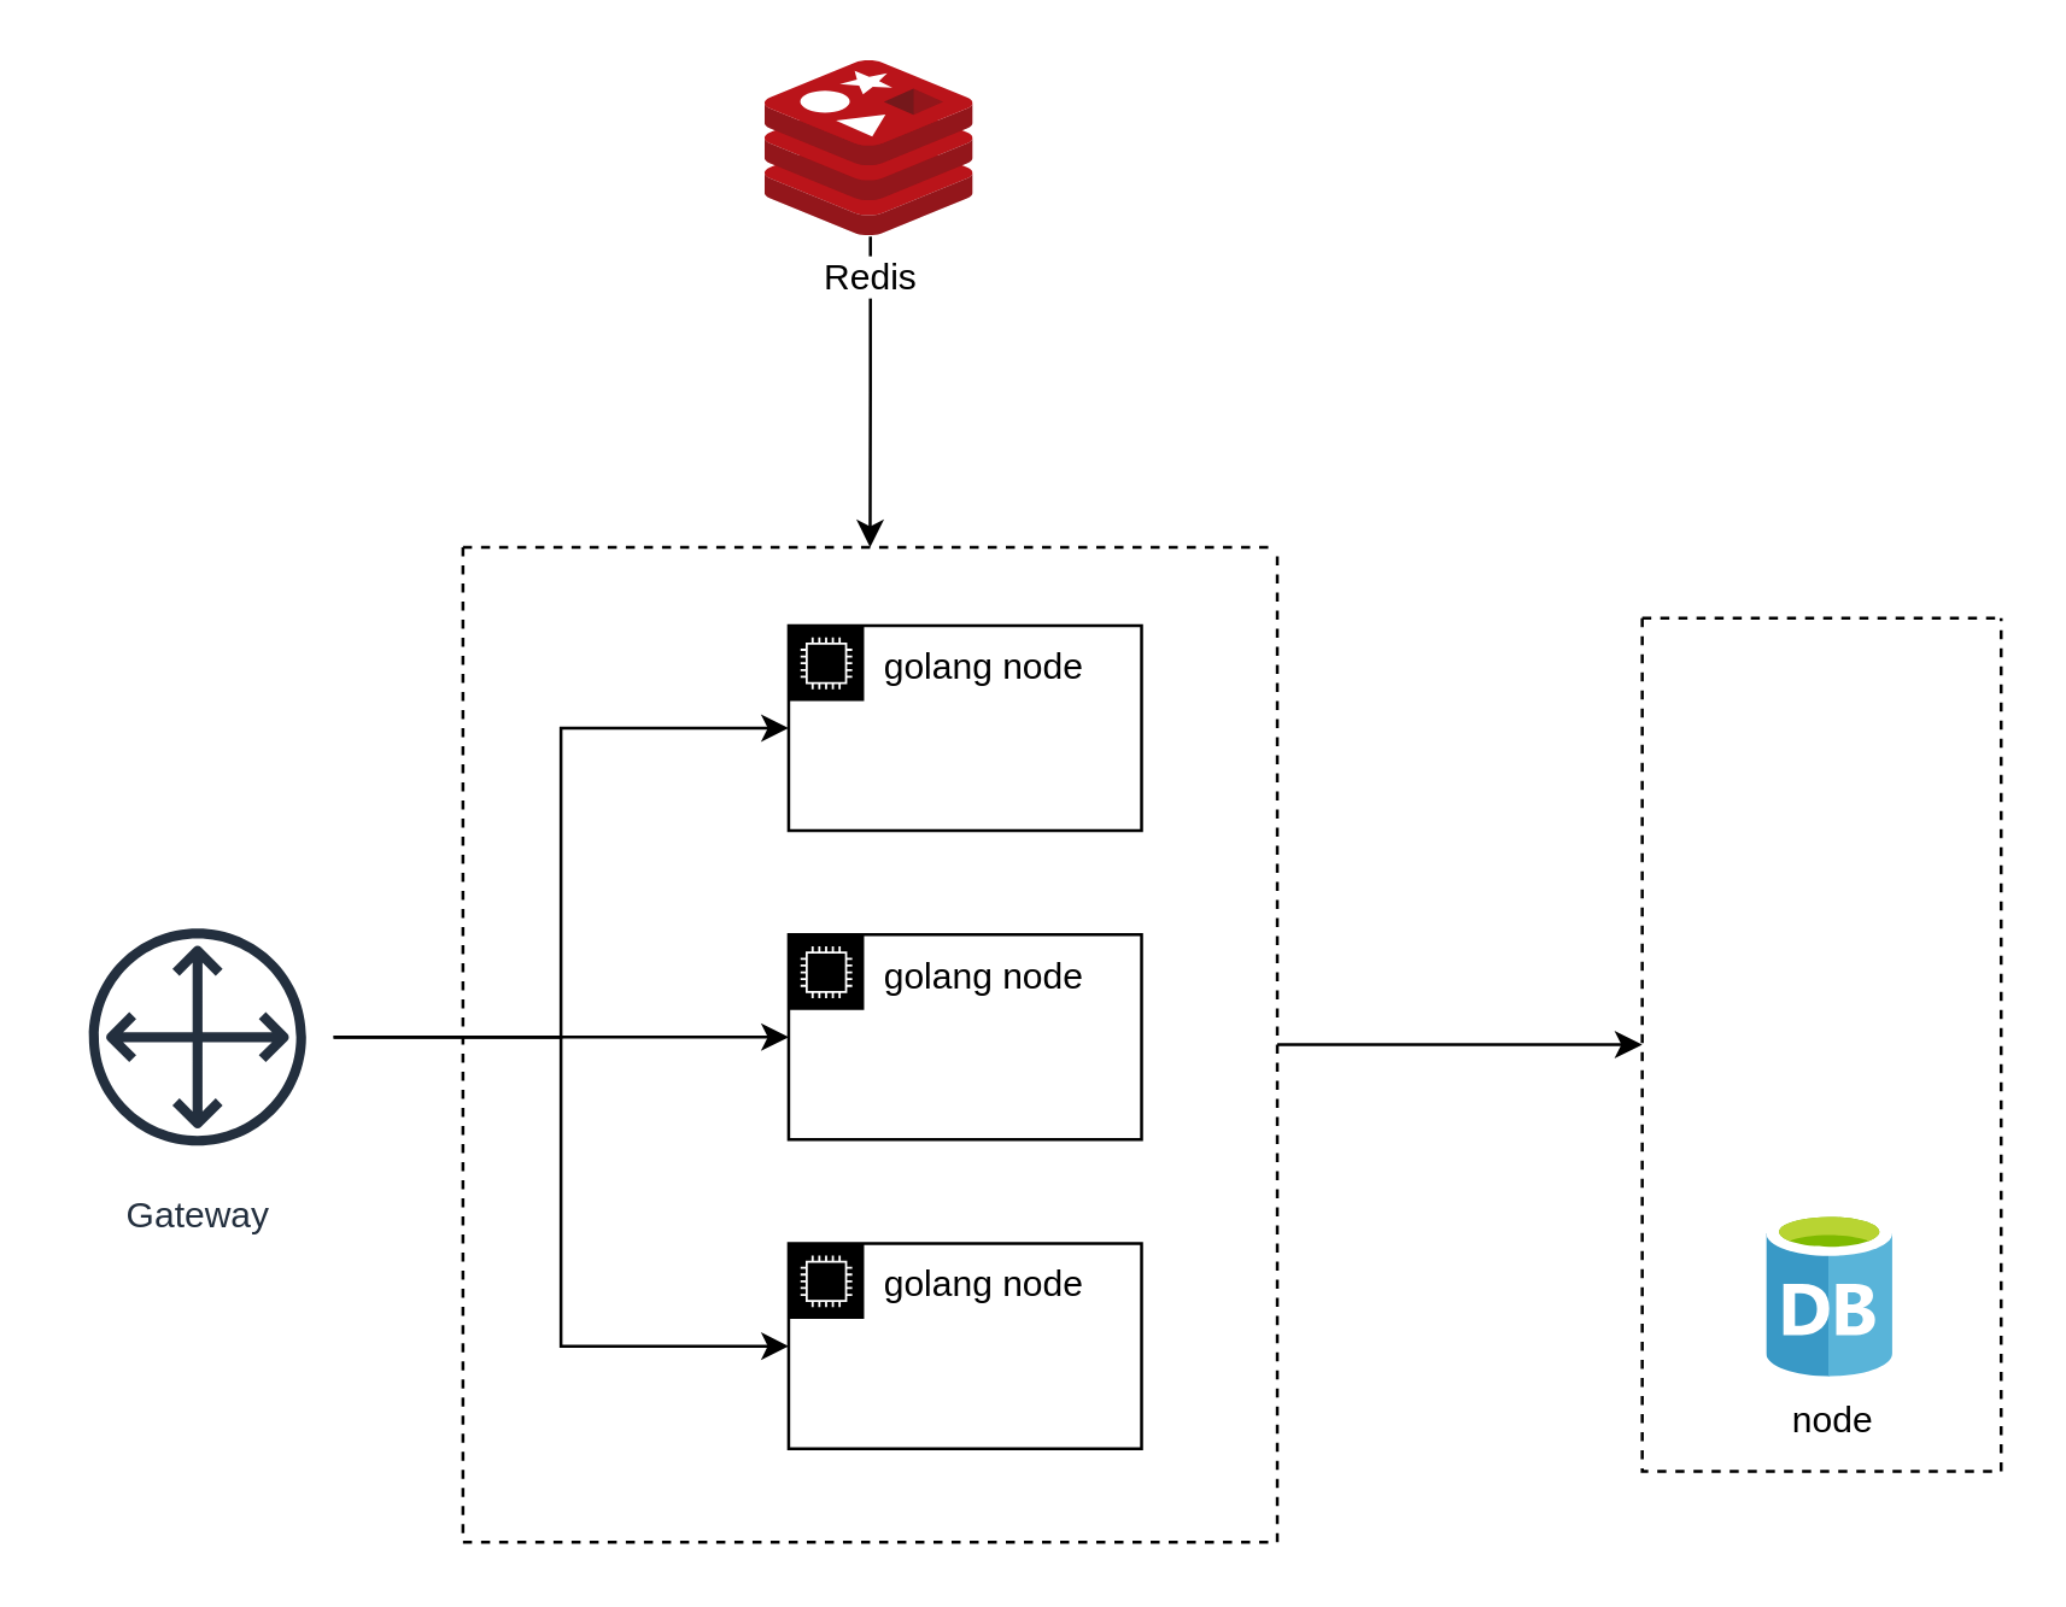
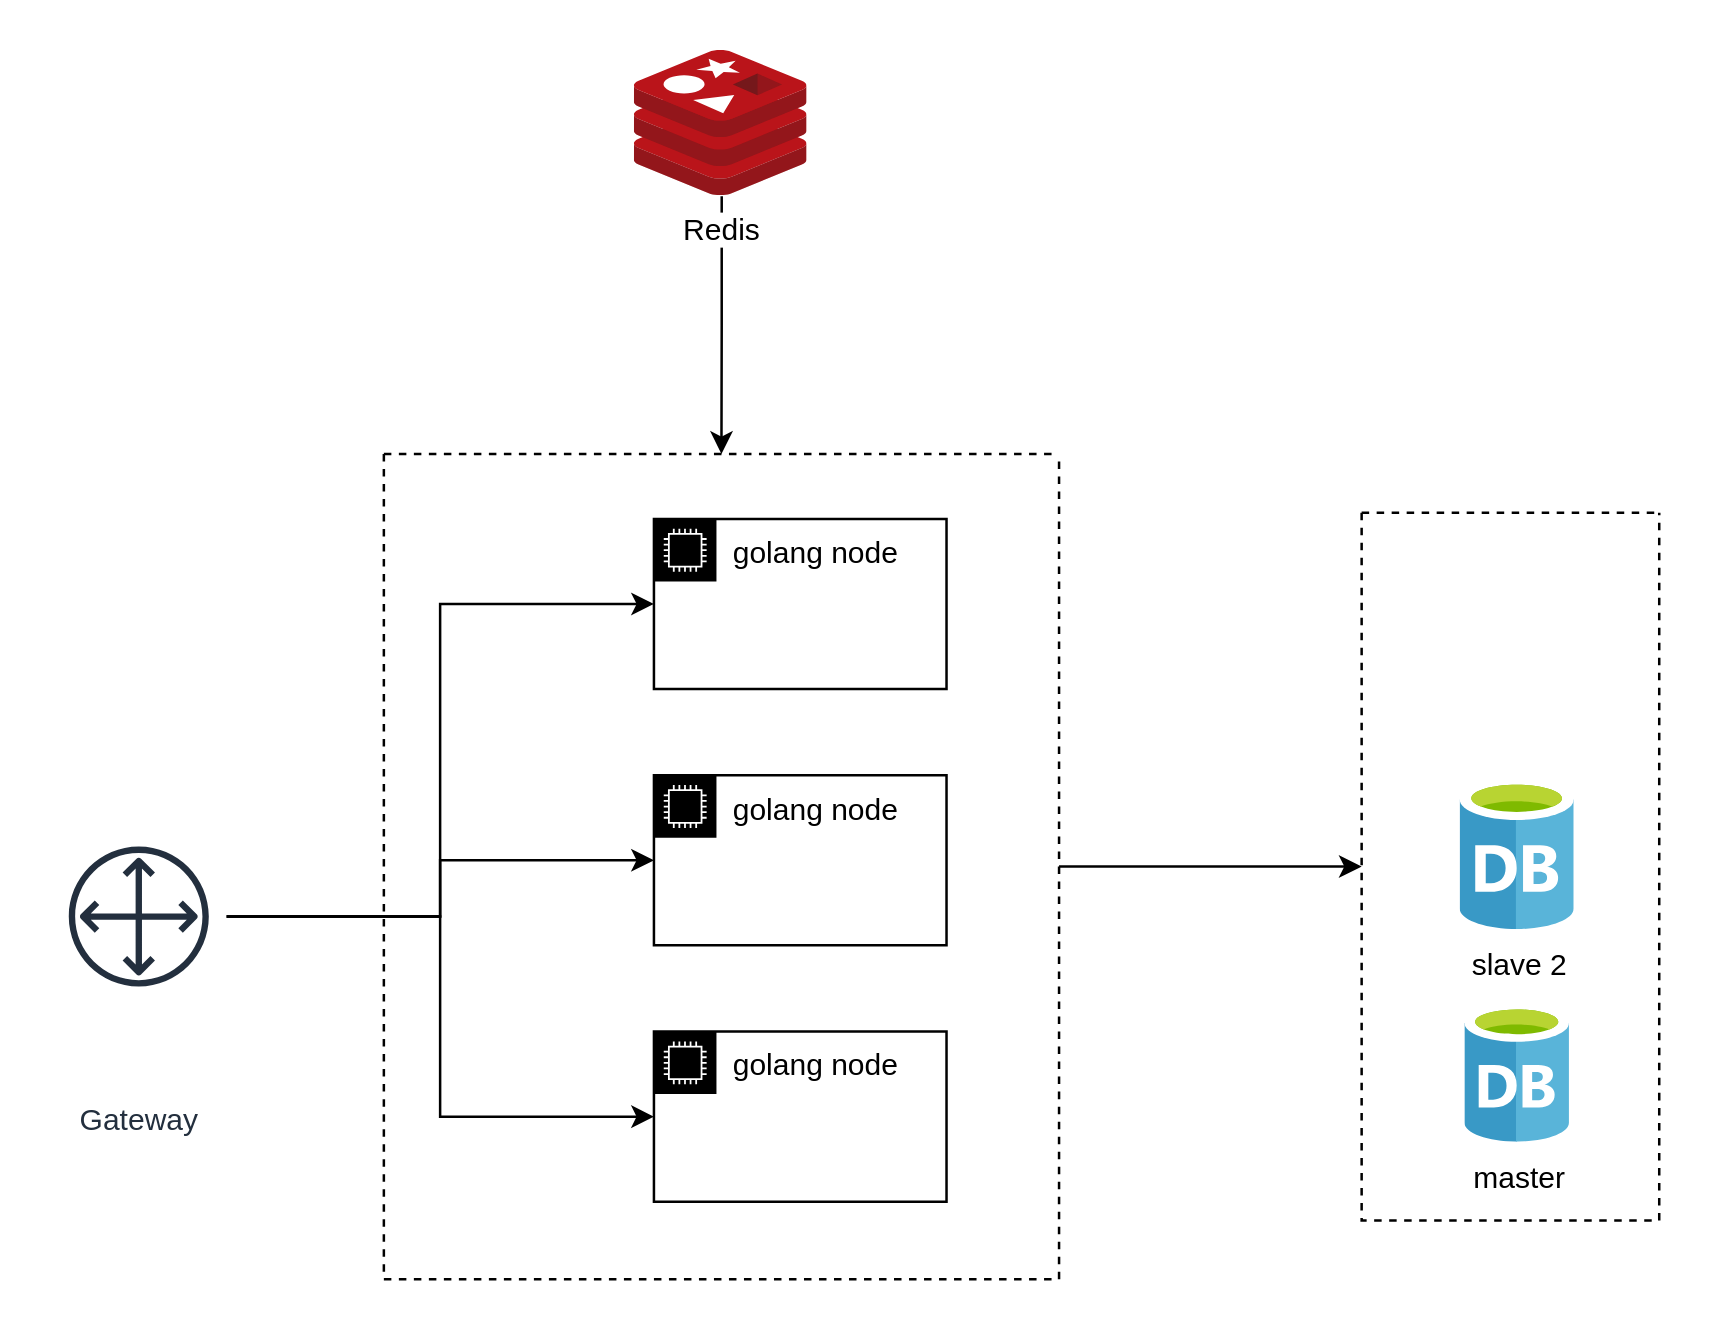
  <mxCell id="0" />
  <mxCell id="1" parent="0" />
  <mxCell id="2" value="" style="swimlane;startSize=0;dashed=1;" vertex="1" parent="1"><mxGeometry x="544" y="204.5" width="119" height="283" as="geometry" /></mxCell>
- <mxCell id="3" value="node" style="sketch=0;aspect=fixed;html=1;points=[];align=center;image;fontSize=12;image=img/lib/mscae/Database_General.svg;dashed=1;" vertex="1" parent="2"><mxGeometry x="41.6" y="197" width="41.8" height="55" as="geometry" /></mxCell>
+ <mxCell id="3" value="master" style="sketch=0;aspect=fixed;html=1;points=[];align=center;image;fontSize=12;image=img/lib/mscae/Database_General.svg;dashed=1;" vertex="1" parent="2"><mxGeometry x="41.6" y="197" width="41.8" height="55" as="geometry" /></mxCell>
+ <mxCell id="4" value="slave 2" style="sketch=0;aspect=fixed;html=1;points=[];align=center;image;fontSize=12;image=img/lib/mscae/Database_General.svg;dashed=1;" vertex="1" parent="2"><mxGeometry x="39.7" y="107" width="45.6" height="60" as="geometry" /></mxCell>
  <mxCell id="5" style="edgeStyle=orthogonalEdgeStyle;rounded=0;orthogonalLoop=1;jettySize=auto;html=1;" edge="1" parent="1" source="6" target="2"><mxGeometry relative="1" as="geometry" /></mxCell>
  <mxCell id="6" value="" style="swimlane;startSize=0;dashed=1;" vertex="1" parent="1"><mxGeometry x="153" y="181" width="270" height="330" as="geometry" /></mxCell>
  <mxCell id="7" style="edgeStyle=orthogonalEdgeStyle;rounded=0;orthogonalLoop=1;jettySize=auto;html=1;" edge="1" parent="1" source="10" target="12"><mxGeometry relative="1" as="geometry" /></mxCell>
  <mxCell id="8" style="edgeStyle=orthogonalEdgeStyle;rounded=0;orthogonalLoop=1;jettySize=auto;html=1;entryX=0;entryY=0.5;entryDx=0;entryDy=0;" edge="1" parent="1" source="10" target="11"><mxGeometry relative="1" as="geometry" /></mxCell>
  <mxCell id="9" style="edgeStyle=orthogonalEdgeStyle;rounded=0;orthogonalLoop=1;jettySize=auto;html=1;entryX=0;entryY=0.5;entryDx=0;entryDy=0;" edge="1" parent="1" source="10" target="13"><mxGeometry relative="1" as="geometry" /></mxCell>
- <mxCell id="10" value="&lt;div&gt;Gateway&lt;/div&gt;" style="sketch=0;outlineConnect=0;fontColor=#232F3E;gradientColor=none;strokeColor=#232F3E;fillColor=#ffffff;dashed=0;verticalLabelPosition=bottom;verticalAlign=top;align=center;html=1;fontSize=12;fontStyle=0;aspect=fixed;shape=mxgraph.aws4.resourceIcon;resIcon=mxgraph.aws4.customer_gateway;" vertex="1" parent="1"><mxGeometry x="20" y="298.5" width="90" height="90" as="geometry" /></mxCell>
+ <mxCell id="10" value="&lt;div&gt;Gateway&lt;/div&gt;" style="sketch=0;outlineConnect=0;fontColor=#232F3E;gradientColor=none;strokeColor=#232F3E;fillColor=#ffffff;dashed=0;verticalLabelPosition=bottom;verticalAlign=top;align=center;html=1;fontSize=12;fontStyle=0;aspect=fixed;shape=mxgraph.aws4.resourceIcon;resIcon=mxgraph.aws4.customer_gateway;" vertex="1" parent="1"><mxGeometry x="20" y="298.5" width="70" height="135" as="geometry" /></mxCell>
  <mxCell id="11" value="golang node" style="points=[[0,0],[0.25,0],[0.5,0],[0.75,0],[1,0],[1,0.25],[1,0.5],[1,0.75],[1,1],[0.75,1],[0.5,1],[0.25,1],[0,1],[0,0.75],[0,0.5],[0,0.25]];outlineConnect=0;html=1;whiteSpace=wrap;fontSize=12;fontStyle=0;container=1;pointerEvents=0;collapsible=0;recursiveResize=0;shape=mxgraph.aws4.group;grIcon=mxgraph.aws4.group_ec2_instance_contents;verticalAlign=top;align=left;spacingLeft=30;dashed=0;" vertex="1" parent="1"><mxGeometry x="261" y="207" width="117" height="68" as="geometry" /></mxCell>
  <mxCell id="12" value="golang node" style="points=[[0,0],[0.25,0],[0.5,0],[0.75,0],[1,0],[1,0.25],[1,0.5],[1,0.75],[1,1],[0.75,1],[0.5,1],[0.25,1],[0,1],[0,0.75],[0,0.5],[0,0.25]];outlineConnect=0;html=1;whiteSpace=wrap;fontSize=12;fontStyle=0;container=1;pointerEvents=0;collapsible=0;recursiveResize=0;shape=mxgraph.aws4.group;grIcon=mxgraph.aws4.group_ec2_instance_contents;verticalAlign=top;align=left;spacingLeft=30;dashed=0;" vertex="1" parent="1"><mxGeometry x="261" y="309.5" width="117" height="68" as="geometry" /></mxCell>
  <mxCell id="13" value="golang node" style="points=[[0,0],[0.25,0],[0.5,0],[0.75,0],[1,0],[1,0.25],[1,0.5],[1,0.75],[1,1],[0.75,1],[0.5,1],[0.25,1],[0,1],[0,0.75],[0,0.5],[0,0.25]];outlineConnect=0;html=1;whiteSpace=wrap;fontSize=12;fontStyle=0;container=1;pointerEvents=0;collapsible=0;recursiveResize=0;shape=mxgraph.aws4.group;grIcon=mxgraph.aws4.group_ec2_instance_contents;verticalAlign=top;align=left;spacingLeft=30;dashed=0;" vertex="1" parent="1"><mxGeometry x="261" y="412" width="117" height="68" as="geometry" /></mxCell>
  <mxCell id="14" style="edgeStyle=orthogonalEdgeStyle;rounded=0;orthogonalLoop=1;jettySize=auto;html=1;" edge="1" parent="1" source="15" target="6"><mxGeometry relative="1" as="geometry" /></mxCell>
  <mxCell id="15" value="Redis" style="sketch=0;aspect=fixed;html=1;points=[];align=center;image;fontSize=12;image=img/lib/mscae/Cache_Redis_Product.svg;dashed=1;" vertex="1" parent="1"><mxGeometry x="253.47" y="20" width="69.05" height="58" as="geometry" /></mxCell>
